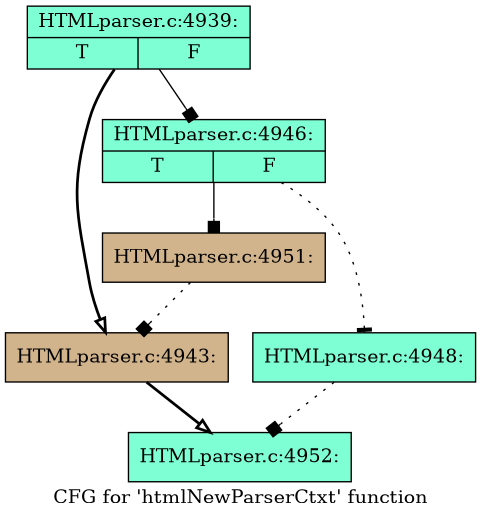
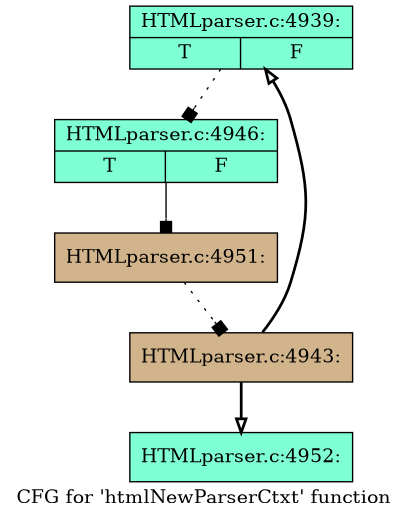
  digraph {
    label="CFG for 'htmlNewParserCtxt' function"
    node [fillcolor=aquamarine shape=record style=filled]
    edge [arrowhead=box style=dotted]
    n1 [label="{HTMLparser.c:4939:|{<s0>T|<s1>F}}"]
    n2 [fillcolor=tan label="{HTMLparser.c:4943:}"]
    n3 [label="{HTMLparser.c:4946:|{<s0>T|<s1>F}}"]
    n4 [label="{HTMLparser.c:4952:}"]
-   n5 [label="{HTMLparser.c:4948:}"]
    n6 [fillcolor=tan label="{HTMLparser.c:4951:}"]
-   n1 -> n2 [arrowhead=onormal style=bold]
-   n1 -> n3 [style=solid]
+   n2 -> n1 [arrowhead=onormal style=bold]
+   n1 -> n3
    n2 -> n4 [arrowhead=onormal style=bold]
-   n3 -> n5 [arrowhead=tee]
    n3 -> n6 [style=solid]
-   n5 -> n4
    n6 -> n2
  }
